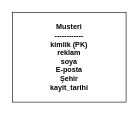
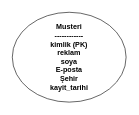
  <mxCell id="0" />
  <mxCell id="1" parent="0" />
- <mxCell id="2" value="&lt;div style=&quot;&quot;&gt;&lt;b&gt;Musteri&lt;/b&gt;&lt;/div&gt;&lt;div&gt;&lt;b&gt;------------&lt;/b&gt;&lt;/div&gt;&lt;div&gt;&lt;b&gt;kimlik (PK)&lt;/b&gt;&lt;/div&gt;&lt;div&gt;&lt;b&gt;reklam&lt;/b&gt;&lt;/div&gt;&lt;div&gt;&lt;b&gt;soya&lt;/b&gt;&lt;/div&gt;&lt;div&gt;&lt;b&gt;E-posta&lt;/b&gt;&lt;/div&gt;&lt;div&gt;&lt;b style=&quot;background-color: transparent; color: light-dark(rgb(0, 0, 0), rgb(255, 255, 255));&quot;&gt;Şehir&lt;/b&gt;&lt;/div&gt;&lt;div&gt;&lt;b&gt;kayit_tarihi&lt;/b&gt;&lt;/div&gt;" style="rounded=0;whiteSpace=wrap;html=1;align=center;" vertex="1" parent="1"><mxGeometry x="20" y="20" width="190" height="150" as="geometry" /></mxCell>
+ <mxCell id="2" value="&lt;div style=&quot;&quot;&gt;&lt;b&gt;Musteri&lt;/b&gt;&lt;/div&gt;&lt;div&gt;&lt;b&gt;------------&lt;/b&gt;&lt;/div&gt;&lt;div&gt;&lt;b&gt;kimlik (PK)&lt;/b&gt;&lt;/div&gt;&lt;div&gt;&lt;b&gt;reklam&lt;/b&gt;&lt;/div&gt;&lt;div&gt;&lt;b&gt;soya&lt;/b&gt;&lt;/div&gt;&lt;div&gt;&lt;b&gt;E-posta&lt;/b&gt;&lt;/div&gt;&lt;div&gt;&lt;b style=&quot;background-color: transparent; color: light-dark(rgb(0, 0, 0), rgb(255, 255, 255));&quot;&gt;Şehir&lt;/b&gt;&lt;/div&gt;&lt;div&gt;&lt;b&gt;kayit_tarihi&lt;/b&gt;&lt;/div&gt;" style="ellipse;whiteSpace=wrap;html=1;align=center;" vertex="1" parent="1"><mxGeometry x="20" y="20" width="190" height="150" as="geometry" /></mxCell>
